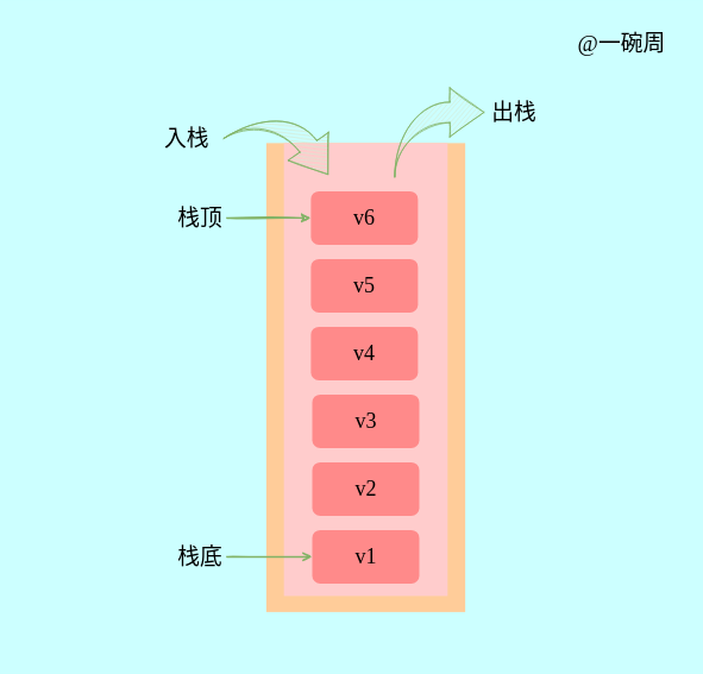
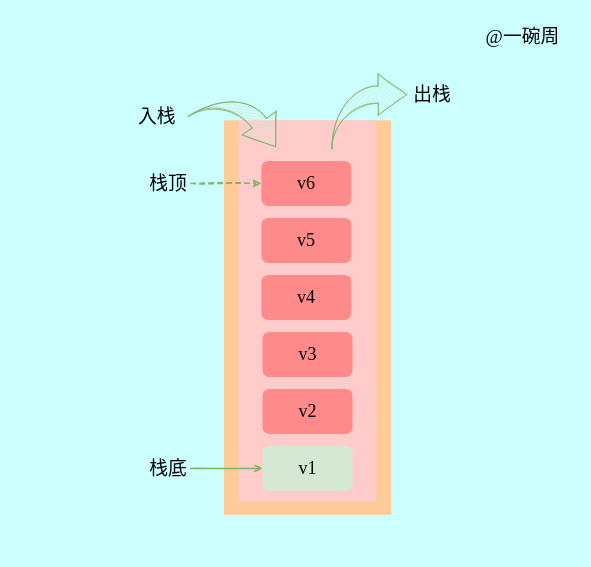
  <mxCell id="0" />
  <mxCell id="1" parent="0" />
  <mxCell id="2" value="" style="rounded=0;whiteSpace=wrap;html=1;shadow=1;sketch=1;fontFamily=Comic Sans MS;fontSize=25;strokeColor=none;fillColor=none;" parent="1" vertex="1"><mxGeometry x="20" y="20" width="746" height="714" as="geometry" /></mxCell>
  <mxCell id="3" value="" style="rounded=0;whiteSpace=wrap;html=1;arcSize=9;fillColor=#ffcc99;strokeColor=none;" parent="1" vertex="1"><mxGeometry x="298" y="160" width="223" height="526" as="geometry" /></mxCell>
  <mxCell id="4" value="" style="rounded=0;whiteSpace=wrap;html=1;arcSize=9;fillColor=#ffcccc;strokeColor=none;" parent="1" vertex="1"><mxGeometry x="317.75" y="160" width="183.5" height="508" as="geometry" /></mxCell>
- <mxCell id="5" value="&lt;font style=&quot;font-size: 24px&quot; face=&quot;Comic Sans MS&quot;&gt;v1&lt;/font&gt;" style="rounded=1;whiteSpace=wrap;html=1;fillColor=#FF8A8A;strokeColor=none;" parent="1" vertex="1"><mxGeometry x="349.5" y="594" width="120" height="60" as="geometry" /></mxCell>
+ <mxCell id="5" value="&lt;font style=&quot;font-size: 24px&quot; face=&quot;Comic Sans MS&quot;&gt;v1&lt;/font&gt;" style="rounded=1;whiteSpace=wrap;html=1;fillColor=#d5e8d4;strokeColor=none;" parent="1" vertex="1"><mxGeometry x="349.5" y="594" width="120" height="60" as="geometry" /></mxCell>
  <mxCell id="6" value="&lt;font style=&quot;font-size: 24px&quot; face=&quot;Comic Sans MS&quot;&gt;v2&lt;/font&gt;" style="rounded=1;whiteSpace=wrap;html=1;fillColor=#FF8A8A;strokeColor=none;" parent="1" vertex="1"><mxGeometry x="349.5" y="518" width="120" height="60" as="geometry" /></mxCell>
  <mxCell id="7" value="&lt;font style=&quot;font-size: 24px&quot; face=&quot;Comic Sans MS&quot;&gt;v3&lt;/font&gt;" style="rounded=1;whiteSpace=wrap;html=1;fillColor=#FF8A8A;strokeColor=none;" parent="1" vertex="1"><mxGeometry x="349.5" y="442" width="120" height="60" as="geometry" /></mxCell>
  <mxCell id="8" value="&lt;font style=&quot;font-size: 24px&quot; face=&quot;Comic Sans MS&quot;&gt;v4&lt;/font&gt;" style="rounded=1;whiteSpace=wrap;html=1;fillColor=#FF8A8A;strokeColor=none;" parent="1" vertex="1"><mxGeometry x="348" y="366" width="120" height="60" as="geometry" /></mxCell>
  <mxCell id="9" value="&lt;font style=&quot;font-size: 24px&quot; face=&quot;Comic Sans MS&quot;&gt;v5&lt;/font&gt;" style="rounded=1;whiteSpace=wrap;html=1;fillColor=#FF8A8A;strokeColor=none;" parent="1" vertex="1"><mxGeometry x="348" y="290" width="120" height="60" as="geometry" /></mxCell>
  <mxCell id="10" value="&lt;font style=&quot;font-size: 24px&quot; face=&quot;Comic Sans MS&quot;&gt;v6&lt;/font&gt;" style="rounded=1;whiteSpace=wrap;html=1;fillColor=#FF8A8A;strokeColor=none;" parent="1" vertex="1"><mxGeometry x="348" y="214" width="120" height="60" as="geometry" /></mxCell>
  <mxCell id="11" value="" style="html=1;shadow=0;dashed=0;align=center;verticalAlign=middle;shape=mxgraph.arrows2.jumpInArrow;dy=11.5;dx=38.33;arrowHead=55;rounded=0;fontFamily=Comic Sans MS;fontSize=24;fillColor=#d5e8d4;strokeColor=#82b366;sketch=1;" parent="1" vertex="1"><mxGeometry x="442" y="98" width="100" height="100" as="geometry" /></mxCell>
  <mxCell id="12" value="" style="html=1;shadow=0;dashed=0;align=center;verticalAlign=middle;shape=mxgraph.arrows2.jumpInArrow;dy=11.5;dx=38.33;arrowHead=55;rounded=0;fontFamily=Comic Sans MS;fontSize=24;fillColor=#d5e8d4;strokeColor=#82b366;sketch=1;rotation=55;" parent="1" vertex="1"><mxGeometry x="270" y="117" width="100" height="100" as="geometry" /></mxCell>
  <mxCell id="13" value="出栈" style="text;html=1;strokeColor=none;fillColor=none;align=center;verticalAlign=middle;whiteSpace=wrap;rounded=0;shadow=1;sketch=1;fontFamily=Comic Sans MS;fontSize=25;" parent="1" vertex="1"><mxGeometry x="546" y="110" width="60" height="30" as="geometry" /></mxCell>
  <mxCell id="14" value="入栈" style="text;html=1;strokeColor=none;fillColor=none;align=center;verticalAlign=middle;whiteSpace=wrap;rounded=0;shadow=1;sketch=1;fontFamily=Comic Sans MS;fontSize=25;" parent="1" vertex="1"><mxGeometry x="179" y="140" width="60" height="30" as="geometry" /></mxCell>
- <mxCell id="15" style="edgeStyle=orthogonalEdgeStyle;rounded=0;orthogonalLoop=1;jettySize=auto;html=1;exitX=1;exitY=0.5;exitDx=0;exitDy=0;fontFamily=Comic Sans MS;fontSize=24;fillColor=#d5e8d4;strokeColor=#82b366;sketch=1;strokeWidth=2;" parent="1" source="16" target="10" edge="1"><mxGeometry relative="1" as="geometry" /></mxCell>
+ <mxCell id="15" style="edgeStyle=orthogonalEdgeStyle;rounded=0;orthogonalLoop=1;jettySize=auto;html=1;exitX=1;exitY=0.5;exitDx=0;exitDy=0;fontFamily=Comic Sans MS;fontSize=24;fillColor=#d5e8d4;strokeColor=#82b366;sketch=1;strokeWidth=2;dashed=1;" parent="1" source="16" target="10" edge="1"><mxGeometry relative="1" as="geometry" /></mxCell>
  <mxCell id="16" value="栈顶" style="text;html=1;strokeColor=none;fillColor=none;align=center;verticalAlign=middle;whiteSpace=wrap;rounded=0;shadow=1;sketch=1;fontFamily=Comic Sans MS;fontSize=25;" parent="1" vertex="1"><mxGeometry x="194" y="229" width="60" height="30" as="geometry" /></mxCell>
  <mxCell id="17" style="edgeStyle=orthogonalEdgeStyle;rounded=0;orthogonalLoop=1;jettySize=auto;html=1;exitX=1;exitY=0.5;exitDx=0;exitDy=0;fontFamily=Comic Sans MS;fontSize=24;fillColor=#d5e8d4;strokeColor=#82b366;sketch=1;strokeWidth=2;endArrow=open;" parent="1" source="18" target="5" edge="1"><mxGeometry relative="1" as="geometry" /></mxCell>
  <mxCell id="18" value="栈底" style="text;html=1;strokeColor=none;fillColor=none;align=center;verticalAlign=middle;whiteSpace=wrap;rounded=0;shadow=1;sketch=1;fontFamily=Comic Sans MS;fontSize=25;" parent="1" vertex="1"><mxGeometry x="194" y="609" width="60" height="30" as="geometry" /></mxCell>
  <mxCell id="19" value="@一碗周" style="text;html=1;strokeColor=none;fillColor=none;align=center;verticalAlign=middle;whiteSpace=wrap;rounded=0;shadow=1;sketch=1;fontFamily=Comic Sans MS;fontSize=25;" parent="1" vertex="1"><mxGeometry x="638" y="33" width="117" height="30" as="geometry" /></mxCell>
